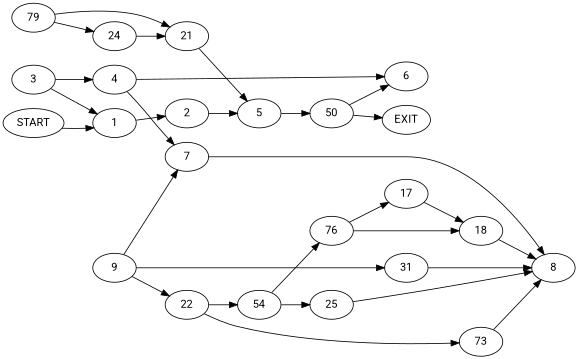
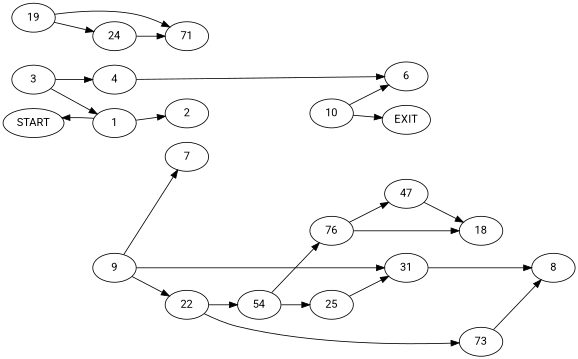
  digraph {
    fontname=Roboto
    rankdir=LR
    node [fontname=Roboto]
    edge [fontname=Roboto]
    n1 [label=START]
    1
    2
    n4 [label=EXIT]
-   5
    3
    4
-   10 [label=50]
+   10
    6
    7
    8
    n12 [label=24]
-   19 [label=79]
-   21
+   19
+   21 [label=71]
    9
    n16 [label=31]
    n17 [label=22]
    n18 [label=73]
    n19 [label=54]
    n20 [label=25]
    n21 [label=76]
-   17
+   17 [label=47]
    18
-   n1 -> 1
+   1 -> n1
    1 -> 2
-   2 -> 5
-   5 -> 10
    3 -> 1
    3 -> 4
    4 -> 6
-   4 -> 7
    10 -> n4
    10 -> 6
-   7 -> 8
    n12 -> 21
    19 -> n12
    19 -> 21
-   21 -> 5
    9 -> 7
    9 -> n16
    9 -> n17
    n16 -> 8
    n17 -> n18
    n17 -> n19
    n18 -> 8
    n19 -> n20
    n19 -> n21
-   n20 -> 8
+   n20 -> n16
    n21 -> 17
    n21 -> 18
    17 -> 18
-   18 -> 8
  }
